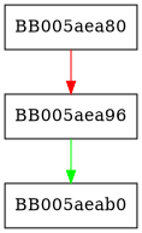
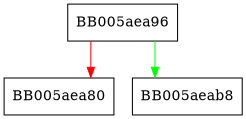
  digraph {
    splines=ortho
    node [shape=box]
    BB005aea80
    BB005aea96
-   BB005aeab0
-   BB005aea80 -> BB005aea96 [color=red]
+   BB005aeab0 [label=BB005aeab8]
+   BB005aea96 -> BB005aea80 [color=red]
    BB005aea96 -> BB005aeab0 [color=green]
  }
